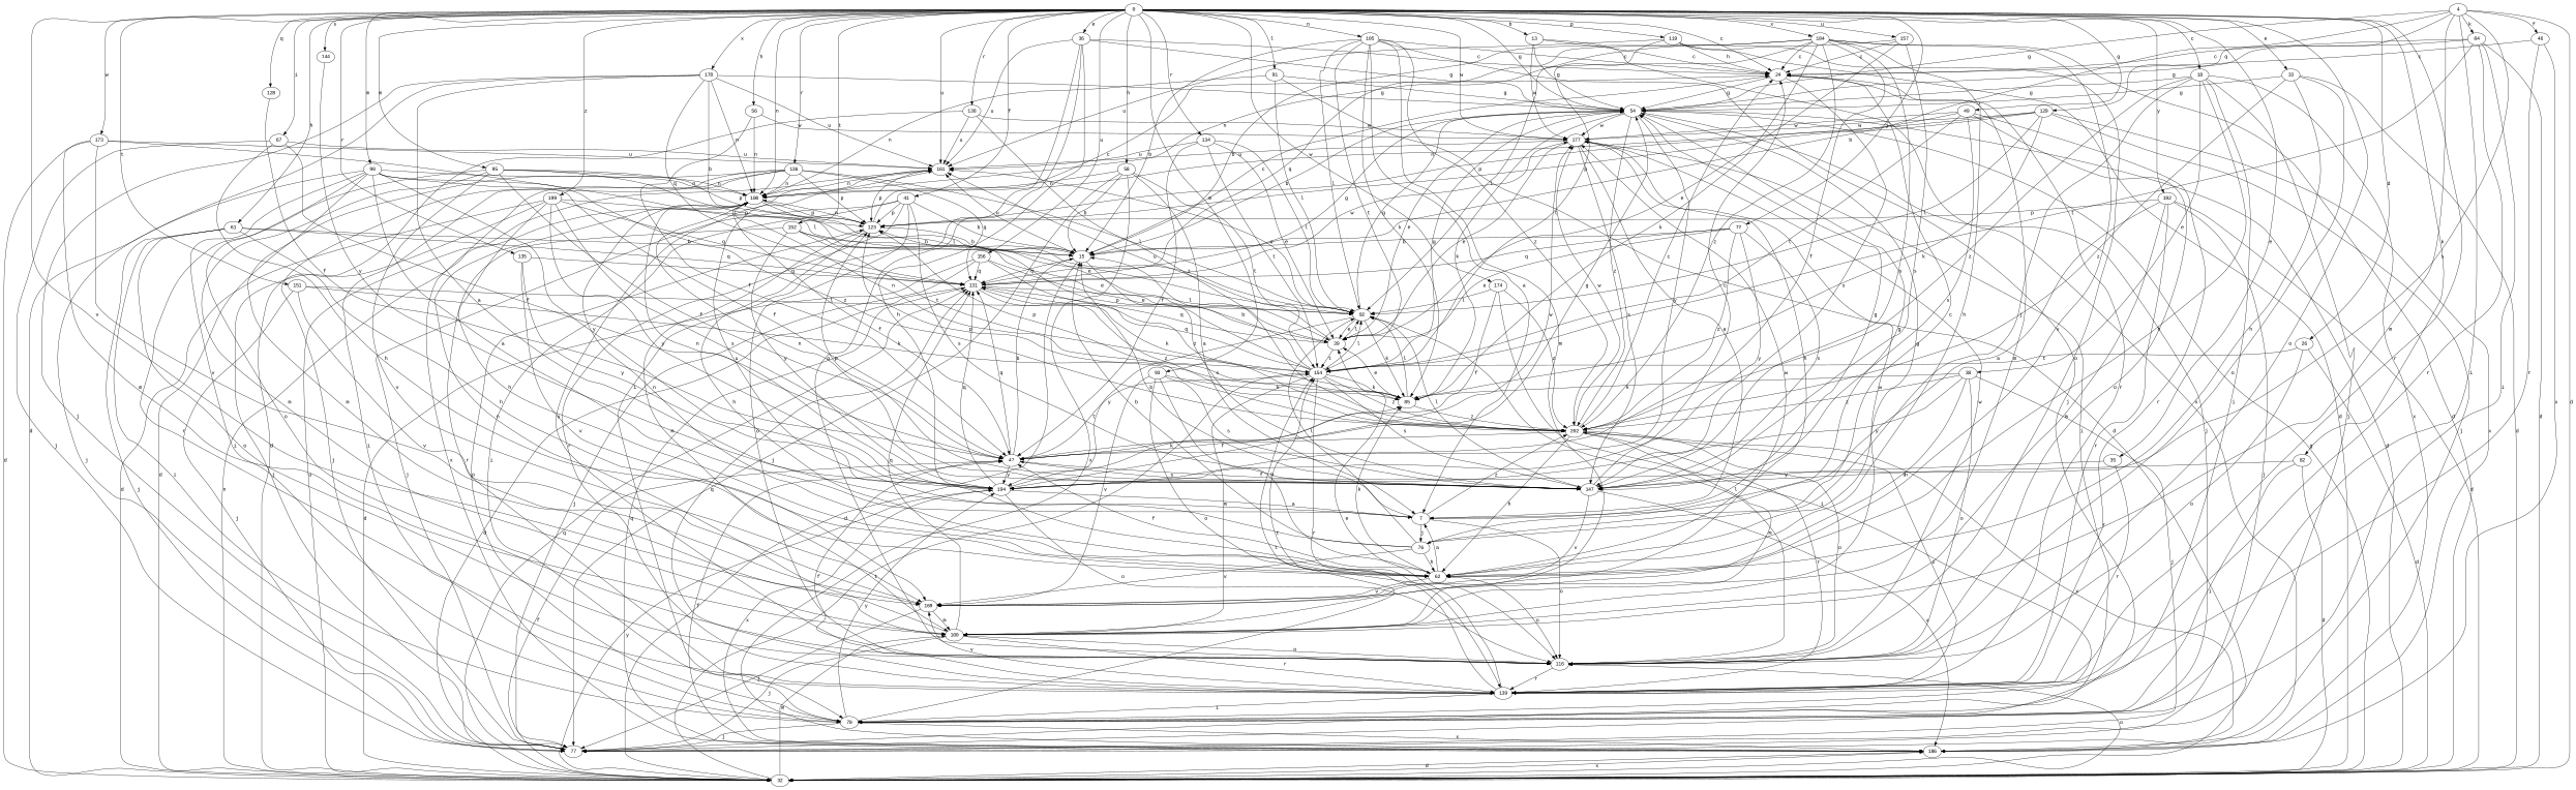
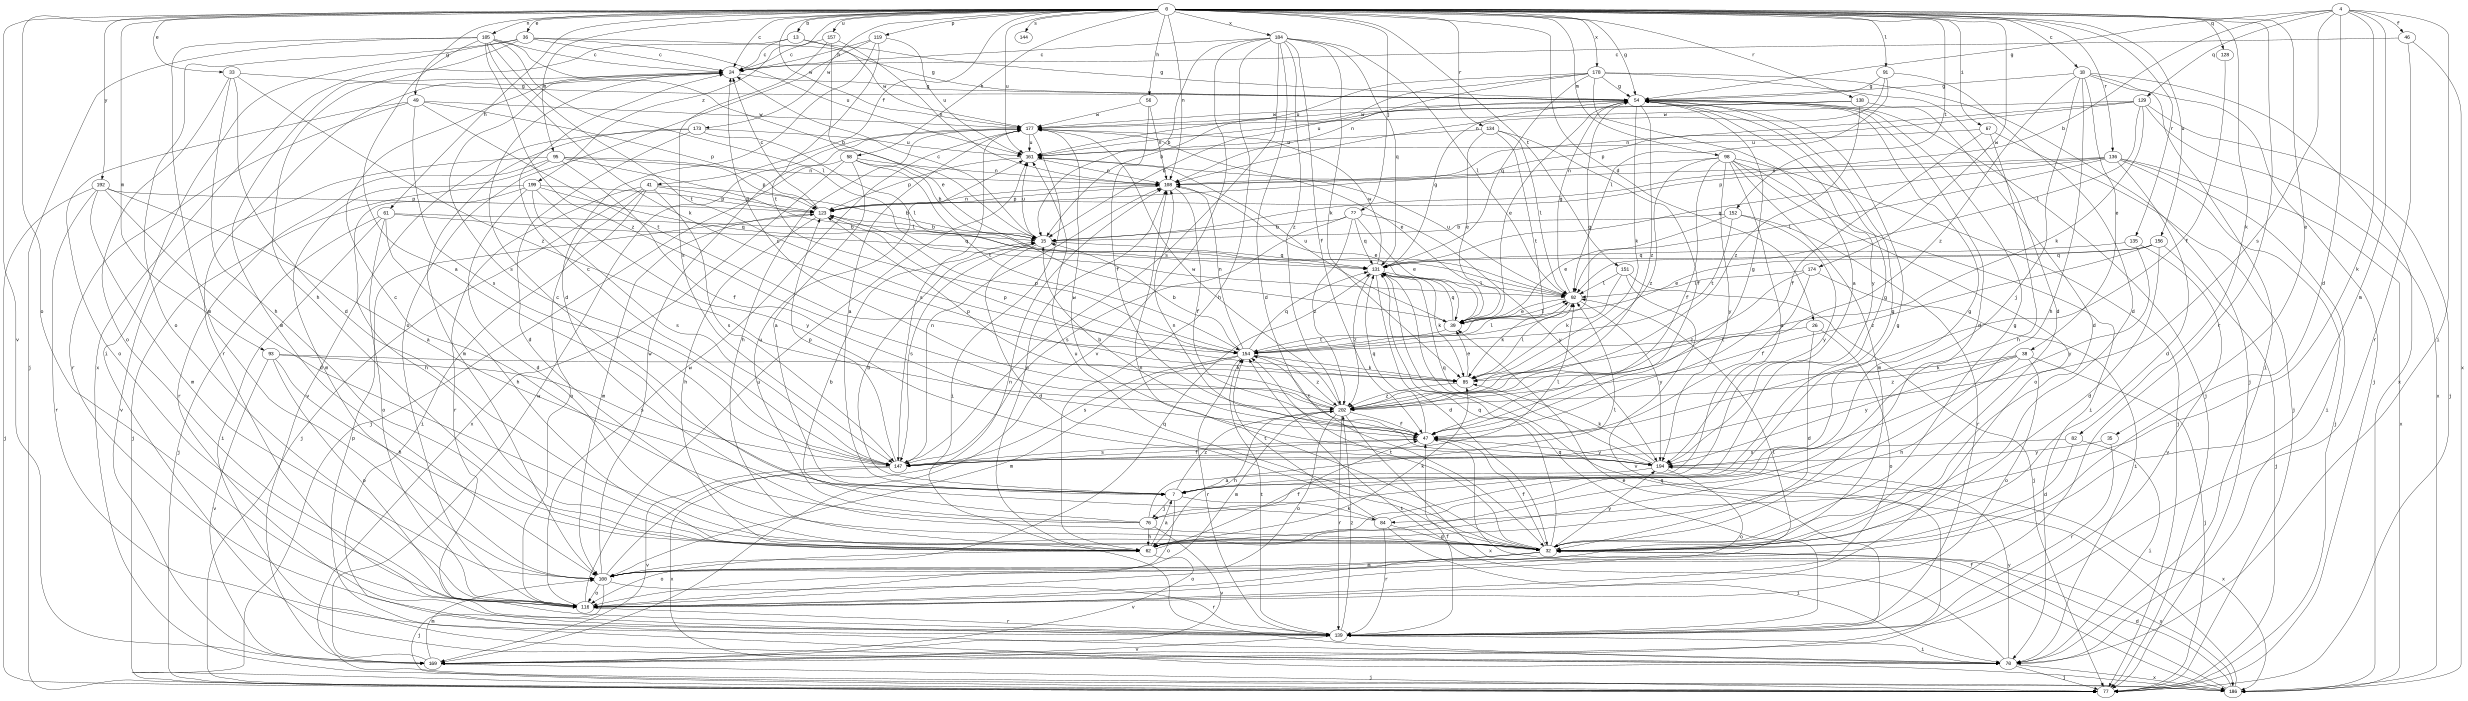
  strict digraph {
    fontname="Liberation Mono"
    node [fontname="Liberation Mono"]
    edge [fontname="Liberation Mono"]
    0
    13
    18
    24
    26
    33
    35
    36
    41
    49
    54
    56
    58
    61
    67
    72
    82
    91
    93
    95
    98
    105
    108
    116
    119
    128
    134
    135
    136
    138
    139
    144
    151
    152
    156
    157
    161
    169
    173
    174
    177
    178
    184
    192
    199
    186
    70
    76
    202
    38
    62
    77
    100
    147
    32
    154
    194
    15
    123
    85
    39
    47
    7
    131
    92
    4
    46
    84
    129
    0 -> 13 [label=b]
    0 -> 18 [label=c]
    0 -> 24 [label=c]
    0 -> 26 [label=d]
    0 -> 33 [label=e]
    0 -> 35 [label=e]
    0 -> 36 [label=e]
    0 -> 41 [label=f]
    0 -> 49 [label=g]
    0 -> 54 [label=g]
    0 -> 56 [label=h]
    0 -> 58 [label=h]
    0 -> 61 [label=h]
    0 -> 67 [label=i]
    0 -> 72 [label=j]
    0 -> 82 [label=k]
    0 -> 91 [label=l]
    0 -> 93 [label=m]
    0 -> 95 [label=m]
    0 -> 98 [label=m]
    0 -> 105 [label=n]
    0 -> 108 [label=n]
    0 -> 116 [label=o]
    0 -> 119 [label=p]
    0 -> 128 [label=q]
    0 -> 134 [label=r]
    0 -> 135 [label=r]
    0 -> 136 [label=r]
    0 -> 138 [label=r]
    0 -> 139 [label=r]
    0 -> 144 [label=s]
    0 -> 151 [label=t]
    0 -> 152 [label=t]
    0 -> 156 [label=u]
    0 -> 157 [label=u]
    0 -> 161 [label=u]
    0 -> 169 [label=v]
    0 -> 173 [label=w]
    0 -> 174 [label=w]
    0 -> 177 [label=w]
    0 -> 178 [label=x]
    0 -> 184 [label=x]
    0 -> 192 [label=y]
    0 -> 199 [label=z]
    13 -> 24 [label=c]
    13 -> 54 [label=g]
    13 -> 177 [label=w]
    13 -> 186 [label=x]
    18 -> 54 [label=g]
    18 -> 186 [label=x]
    18 -> 70 [label=i]
    18 -> 76 [label=j]
    18 -> 202 [label=z]
    18 -> 38 [label=e]
    18 -> 62 [label=h]
    18 -> 77 [label=j]
    24 -> 54 [label=g]
    24 -> 139 [label=r]
    24 -> 100 [label=m]
    24 -> 147 [label=s]
    26 -> 116 [label=o]
    26 -> 32 [label=d]
    26 -> 154 [label=t]
    33 -> 54 [label=g]
    33 -> 116 [label=o]
    33 -> 202 [label=z]
    33 -> 62 [label=h]
    33 -> 32 [label=d]
    35 -> 139 [label=r]
    35 -> 194 [label=y]
    36 -> 24 [label=c]
    36 -> 54 [label=g]
    36 -> 116 [label=o]
    36 -> 161 [label=u]
    36 -> 70 [label=i]
    36 -> 62 [label=h]
    41 -> 116 [label=o]
    41 -> 139 [label=r]
    41 -> 70 [label=i]
    41 -> 77 [label=j]
    41 -> 147 [label=s]
    41 -> 15 [label=b]
    41 -> 123 [label=p]
    49 -> 116 [label=o]
    49 -> 139 [label=r]
    49 -> 177 [label=w]
    49 -> 147 [label=s]
    49 -> 154 [label=t]
    49 -> 123 [label=p]
    54 -> 177 [label=w]
    54 -> 202 [label=z]
    54 -> 77 [label=j]
    54 -> 32 [label=d]
    54 -> 194 [label=y]
    54 -> 15 [label=b]
    54 -> 85 [label=k]
    54 -> 39 [label=e]
    56 -> 108 [label=n]
    56 -> 177 [label=w]
    56 -> 47 [label=f]
    58 -> 108 [label=n]
    58 -> 186 [label=x]
    58 -> 77 [label=j]
    58 -> 154 [label=t]
    58 -> 15 [label=b]
    58 -> 7 [label=a]
    61 -> 116 [label=o]
    61 -> 70 [label=i]
    61 -> 62 [label=h]
    61 -> 77 [label=j]
    61 -> 15 [label=b]
    61 -> 131 [label=q]
    67 -> 161 [label=u]
    67 -> 62 [label=h]
    67 -> 77 [label=j]
    67 -> 47 [label=f]
    72 -> 202 [label=z]
    72 -> 147 [label=s]
    72 -> 194 [label=y]
    72 -> 15 [label=b]
    72 -> 39 [label=e]
    72 -> 131 [label=q]
    82 -> 70 [label=i]
    82 -> 147 [label=s]
    82 -> 32 [label=d]
    91 -> 54 [label=g]
    91 -> 108 [label=n]
    91 -> 32 [label=d]
    91 -> 92 [label=l]
    93 -> 116 [label=o]
    93 -> 169 [label=v]
    93 -> 62 [label=h]
    93 -> 147 [label=s]
    93 -> 85 [label=k]
    95 -> 108 [label=n]
    95 -> 139 [label=r]
    95 -> 169 [label=v]
    95 -> 100 [label=m]
    95 -> 123 [label=p]
    95 -> 47 [label=f]
    95 -> 92 [label=l]
    98 -> 108 [label=n]
    98 -> 116 [label=o]
    98 -> 70 [label=i]
    98 -> 202 [label=z]
    98 -> 77 [label=j]
    98 -> 100 [label=m]
    98 -> 194 [label=y]
    98 -> 47 [label=f]
    98 -> 7 [label=a]
    105 -> 24 [label=c]
    105 -> 202 [label=z]
    105 -> 77 [label=j]
    105 -> 100 [label=m]
    105 -> 154 [label=t]
    105 -> 15 [label=b]
    105 -> 85 [label=k]
    105 -> 7 [label=a]
    105 -> 92 [label=l]
    108 -> 123 [label=p]
    108 -> 39 [label=e]
    108 -> 47 [label=f]
    116 -> 139 [label=r]
    116 -> 161 [label=u]
    116 -> 177 [label=w]
    116 -> 92 [label=l]
    119 -> 24 [label=h]
    119 -> 116 [label=o]
    119 -> 161 [label=u]
    119 -> 32 [label=d]
    119 -> 154 [label=t]
    128 -> 47 [label=f]
    134 -> 161 [label=u]
    134 -> 154 [label=t]
    134 -> 39 [label=e]
    134 -> 47 [label=f]
    134 -> 92 [label=l]
    135 -> 169 [label=v]
    135 -> 194 [label=y]
    135 -> 131 [label=q]
    136 -> 108 [label=n]
    136 -> 186 [label=x]
    136 -> 70 [label=i]
    136 -> 77 [label=j]
    136 -> 32 [label=d]
    136 -> 123 [label=p]
    136 -> 131 [label=q]
    136 -> 92 [label=l]
    138 -> 161 [label=u]
    138 -> 177 [label=w]
    138 -> 202 [label=z]
    138 -> 32 [label=d]
    139 -> 169 [label=v]
    139 -> 70 [label=i]
    139 -> 202 [label=z]
    139 -> 154 [label=t]
    139 -> 39 [label=e]
    139 -> 47 [label=f]
    139 -> 131 [label=q]
-   144 -> 194 [label=y]
    151 -> 169 [label=v]
    151 -> 77 [label=j]
    151 -> 85 [label=k]
    151 -> 92 [label=l]
    152 -> 139 [label=r]
    152 -> 154 [label=t]
    152 -> 194 [label=y]
    152 -> 15 [label=b]
    152 -> 39 [label=e]
    156 -> 202 [label=z]
    156 -> 77 [label=j]
    156 -> 32 [label=d]
    156 -> 39 [label=e]
    156 -> 131 [label=q]
    157 -> 24 [label=c]
    157 -> 108 [label=n]
    157 -> 147 [label=s]
    157 -> 39 [label=e]
    161 -> 108 [label=n]
    161 -> 123 [label=p]
    169 -> 177 [label=w]
    169 -> 77 [label=j]
    169 -> 100 [label=m]
    173 -> 161 [label=u]
    173 -> 169 [label=v]
    173 -> 100 [label=m]
    173 -> 32 [label=d]
    173 -> 92 [label=l]
    174 -> 70 [label=i]
    174 -> 202 [label=z]
    174 -> 47 [label=f]
    174 -> 92 [label=l]
    177 -> 161 [label=u]
    177 -> 70 [label=i]
    177 -> 62 [label=h]
    177 -> 147 [label=s]
    177 -> 39 [label=e]
    177 -> 7 [label=a]
    178 -> 54 [label=g]
    178 -> 108 [label=n]
    178 -> 161 [label=u]
    178 -> 77 [label=j]
    178 -> 32 [label=d]
    178 -> 15 [label=b]
    178 -> 7 [label=a]
    178 -> 131 [label=q]
    184 -> 24 [label=c]
    184 -> 169 [label=v]
    184 -> 202 [label=z]
    184 -> 62 [label=h]
    184 -> 147 [label=s]
    184 -> 32 [label=d]
    184 -> 15 [label=b]
    184 -> 85 [label=k]
    184 -> 47 [label=f]
    184 -> 131 [label=q]
    184 -> 92 [label=l]
    192 -> 139 [label=r]
    192 -> 77 [label=j]
    192 -> 100 [label=m]
    192 -> 32 [label=d]
    192 -> 123 [label=p]
    192 -> 7 [label=a]
    199 -> 62 [label=h]
    199 -> 77 [label=j]
    199 -> 147 [label=s]
    199 -> 32 [label=d]
    199 -> 194 [label=y]
    199 -> 123 [label=p]
    199 -> 131 [label=q]
    186 -> 32 [label=d]
    186 -> 47 [label=f]
    186 -> 131 [label=q]
    70 -> 186 [label=x]
    70 -> 77 [label=j]
    70 -> 154 [label=t]
    70 -> 194 [label=y]
    70 -> 123 [label=p]
    76 -> 24 [label=c]
    76 -> 54 [label=g]
    76 -> 161 [label=u]
    76 -> 169 [label=v]
    76 -> 62 [label=h]
    76 -> 15 [label=b]
    76 -> 92 [label=l]
    202 -> 24 [label=c]
    202 -> 116 [label=o]
    202 -> 139 [label=r]
    202 -> 177 [label=w]
    202 -> 186 [label=x]
    202 -> 62 [label=h]
    202 -> 100 [label=m]
    202 -> 123 [label=p]
    202 -> 47 [label=f]
    38 -> 116 [label=o]
    38 -> 202 [label=z]
    38 -> 62 [label=h]
    38 -> 77 [label=j]
    38 -> 194 [label=y]
    38 -> 85 [label=k]
    62 -> 54 [label=g]
    62 -> 108 [label=n]
    62 -> 116 [label=o]
    62 -> 169 [label=v]
    62 -> 85 [label=k]
    62 -> 47 [label=f]
    62 -> 7 [label=a]
    100 -> 108 [label=n]
    100 -> 116 [label=o]
    100 -> 139 [label=r]
    100 -> 177 [label=w]
    100 -> 77 [label=j]
    100 -> 131 [label=q]
    147 -> 24 [label=c]
    147 -> 108 [label=n]
    147 -> 169 [label=v]
    147 -> 186 [label=x]
    147 -> 123 [label=p]
    147 -> 47 [label=f]
    147 -> 92 [label=l]
    32 -> 54 [label=g]
    32 -> 108 [label=n]
    32 -> 116 [label=o]
    32 -> 161 [label=u]
    32 -> 186 [label=x]
    32 -> 100 [label=m]
    32 -> 154 [label=t]
    32 -> 194 [label=y]
    32 -> 47 [label=f]
    32 -> 131 [label=q]
    154 -> 54 [label=g]
    154 -> 108 [label=n]
    154 -> 139 [label=r]
    154 -> 202 [label=z]
    154 -> 100 [label=m]
    154 -> 147 [label=s]
    154 -> 15 [label=b]
    154 -> 123 [label=p]
    154 -> 85 [label=k]
    154 -> 131 [label=q]
    154 -> 92 [label=l]
    194 -> 108 [label=n]
    194 -> 116 [label=o]
    194 -> 177 [label=w]
    194 -> 186 [label=x]
    194 -> 85 [label=k]
    194 -> 7 [label=a]
    194 -> 131 [label=q]
    15 -> 24 [label=c]
    15 -> 161 [label=u]
    15 -> 147 [label=s]
    15 -> 32 [label=d]
    15 -> 131 [label=q]
    123 -> 24 [label=c]
    123 -> 108 [label=n]
    123 -> 62 [label=h]
    123 -> 100 [label=m]
    123 -> 15 [label=b]
    85 -> 202 [label=z]
    85 -> 123 [label=p]
    85 -> 39 [label=e]
    85 -> 92 [label=l]
    39 -> 161 [label=u]
    39 -> 154 [label=t]
    39 -> 131 [label=q]
    39 -> 92 [label=l]
    47 -> 54 [label=g]
    47 -> 147 [label=s]
    47 -> 154 [label=t]
    47 -> 194 [label=y]
    47 -> 15 [label=b]
    47 -> 131 [label=q]
    7 -> 54 [label=g]
    7 -> 116 [label=o]
    7 -> 76 [label=j]
    7 -> 202 [label=z]
    7 -> 15 [label=b]
+   7 -> 84 [label=k]
    131 -> 54 [label=g]
    131 -> 177 [label=w]
    131 -> 202 [label=z]
    131 -> 32 [label=d]
    131 -> 85 [label=k]
    131 -> 92 [label=l]
    92 -> 54 [label=g]
    92 -> 161 [label=u]
    92 -> 194 [label=y]
    92 -> 85 [label=k]
    92 -> 39 [label=e]
    4 -> 54 [label=g]
    4 -> 70 [label=i]
    4 -> 100 [label=m]
    4 -> 147 [label=s]
    4 -> 32 [label=d]
    4 -> 15 [label=b]
    4 -> 46 [label=f]
    4 -> 84 [label=k]
    4 -> 129 [label=q]
    46 -> 24 [label=c]
    46 -> 139 [label=r]
    46 -> 186 [label=x]
    84 -> 24 [label=c]
    84 -> 54 [label=g]
    84 -> 139 [label=r]
    84 -> 70 [label=i]
    84 -> 32 [label=d]
    84 -> 154 [label=t]
    129 -> 108 [label=n]
    129 -> 177 [label=w]
    129 -> 186 [label=x]
    129 -> 77 [label=j]
    129 -> 123 [label=p]
    129 -> 85 [label=k]
    129 -> 92 [label=l]
  }
